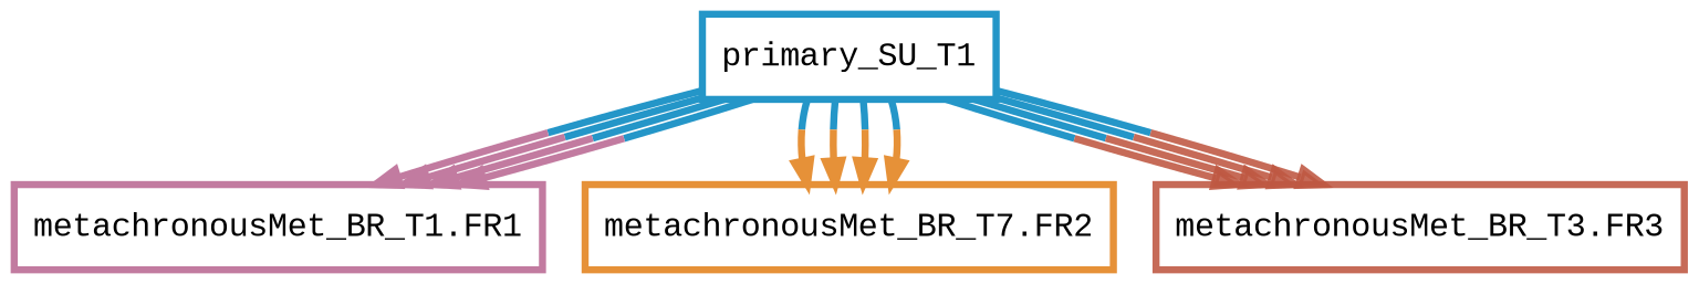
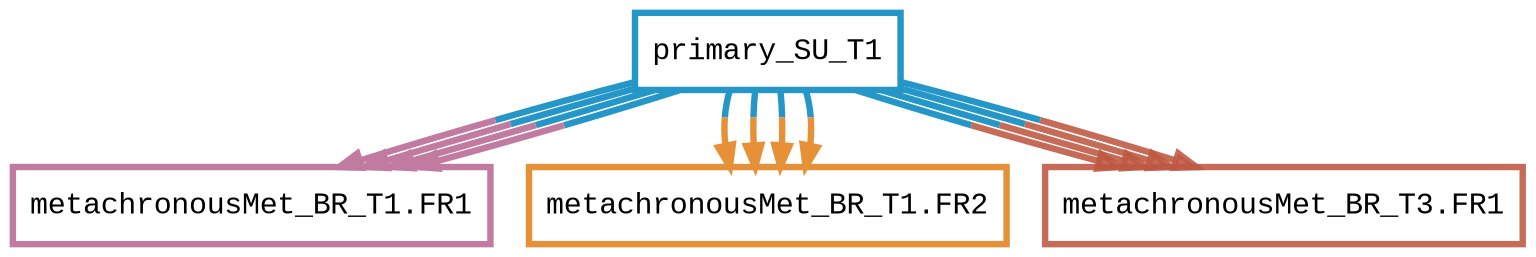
  digraph {
    fontname="Liberation Mono"
    node [fillcolor=white fontname="Liberation Mono" penwidth=3.0 shape=box]
    edge [color="#2496c8ff;0.5:#c27ba0ff" fontname="Liberation Mono" penwidth=3]
    "metachronousMet_BR_T1.FR1" [color="#c27ba0ff"]
-   "metachronousMet_BR_T1.FR2" [color="#e69138ff" label="metachronousMet_BR_T7.FR2"]
-   "metachronousMet_BR_T3.FR1" [color="#be5742e1" label="metachronousMet_BR_T3.FR3"]
+   "metachronousMet_BR_T1.FR2" [color="#e69138ff"]
+   "metachronousMet_BR_T3.FR1" [color="#be5742e1"]
    primary_SU_T1 [color="#2496c8ff"]
    primary_SU_T1 -> "metachronousMet_BR_T1.FR1"
    primary_SU_T1 -> "metachronousMet_BR_T1.FR1"
    primary_SU_T1 -> "metachronousMet_BR_T1.FR1"
    primary_SU_T1 -> "metachronousMet_BR_T1.FR1"
    primary_SU_T1 -> "metachronousMet_BR_T1.FR2" [color="#2496c8ff;0.5:#e69138ff"]
    primary_SU_T1 -> "metachronousMet_BR_T1.FR2" [color="#2496c8ff;0.5:#e69138ff"]
    primary_SU_T1 -> "metachronousMet_BR_T1.FR2" [color="#2496c8ff;0.5:#e69138ff"]
    primary_SU_T1 -> "metachronousMet_BR_T1.FR2" [color="#2496c8ff;0.5:#e69138ff"]
    primary_SU_T1 -> "metachronousMet_BR_T3.FR1" [color="#2496c8ff;0.5:#be5742e1"]
    primary_SU_T1 -> "metachronousMet_BR_T3.FR1" [color="#2496c8ff;0.5:#be5742e1"]
    primary_SU_T1 -> "metachronousMet_BR_T3.FR1" [color="#2496c8ff;0.5:#be5742e1"]
    primary_SU_T1 -> "metachronousMet_BR_T3.FR1" [color="#2496c8ff;0.5:#be5742e1"]
  }
